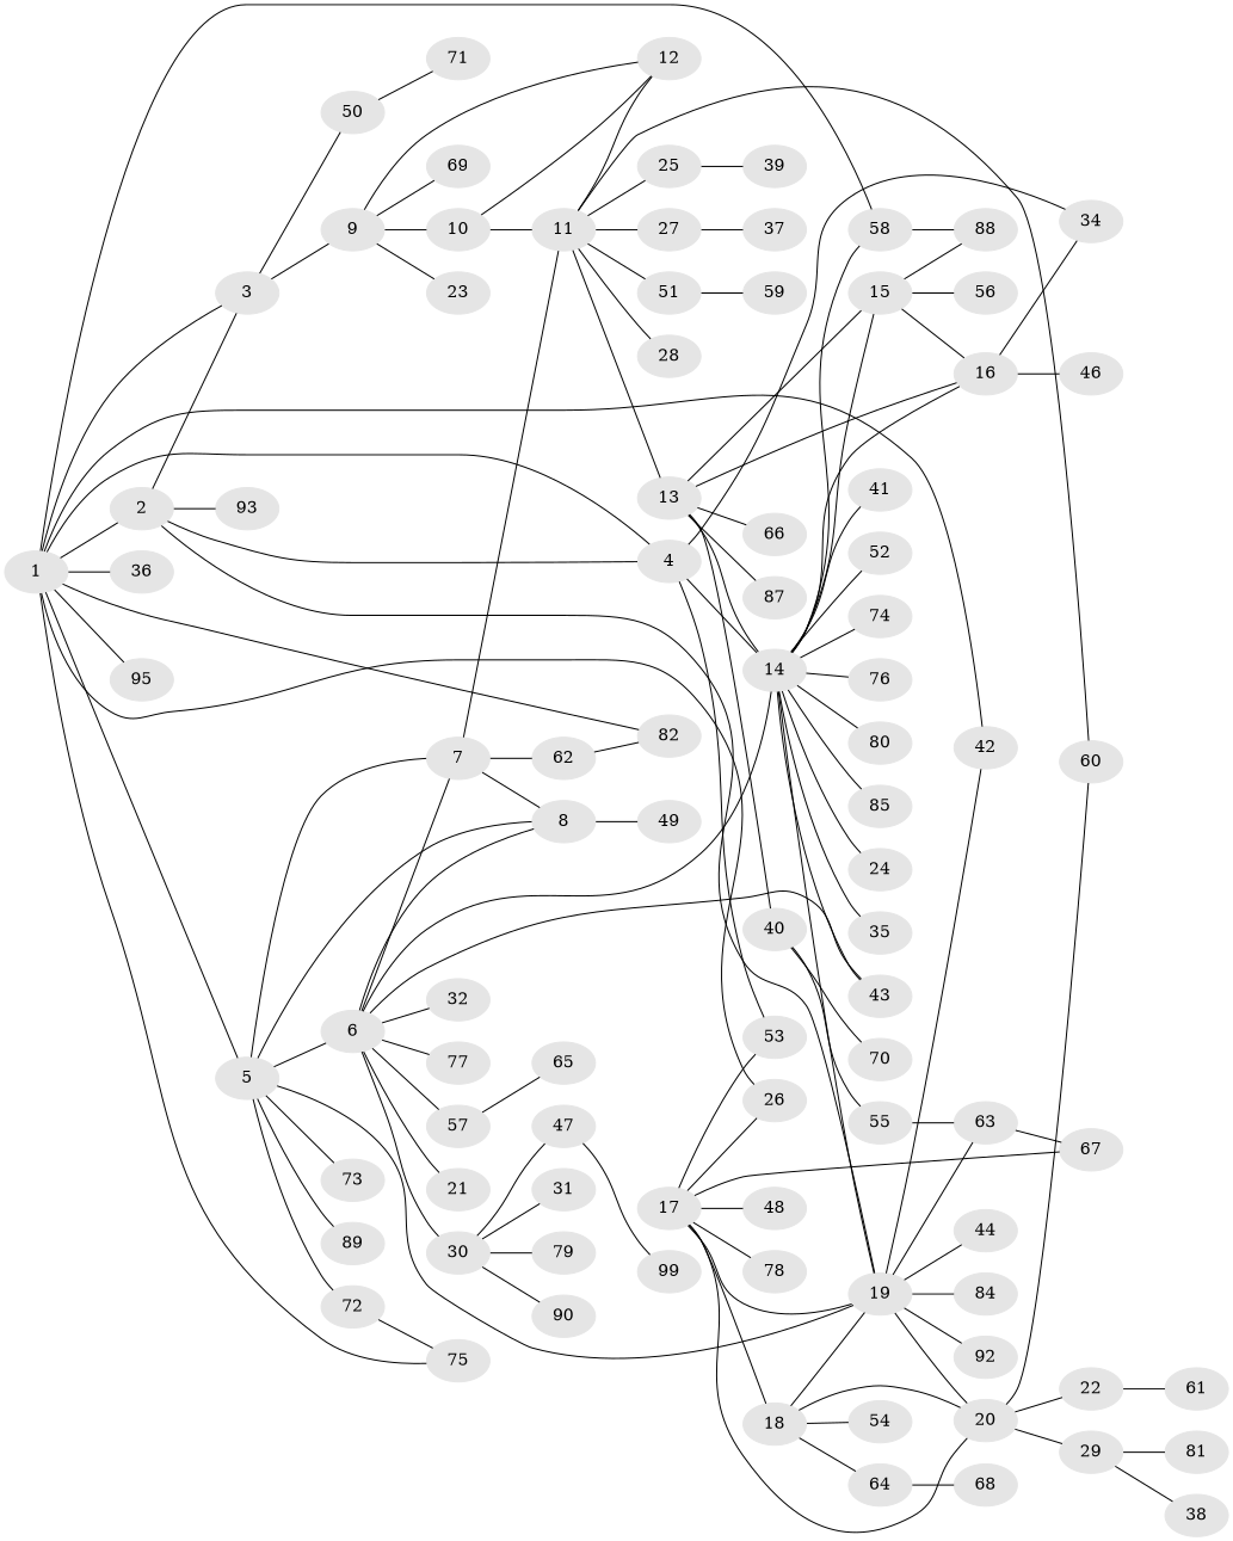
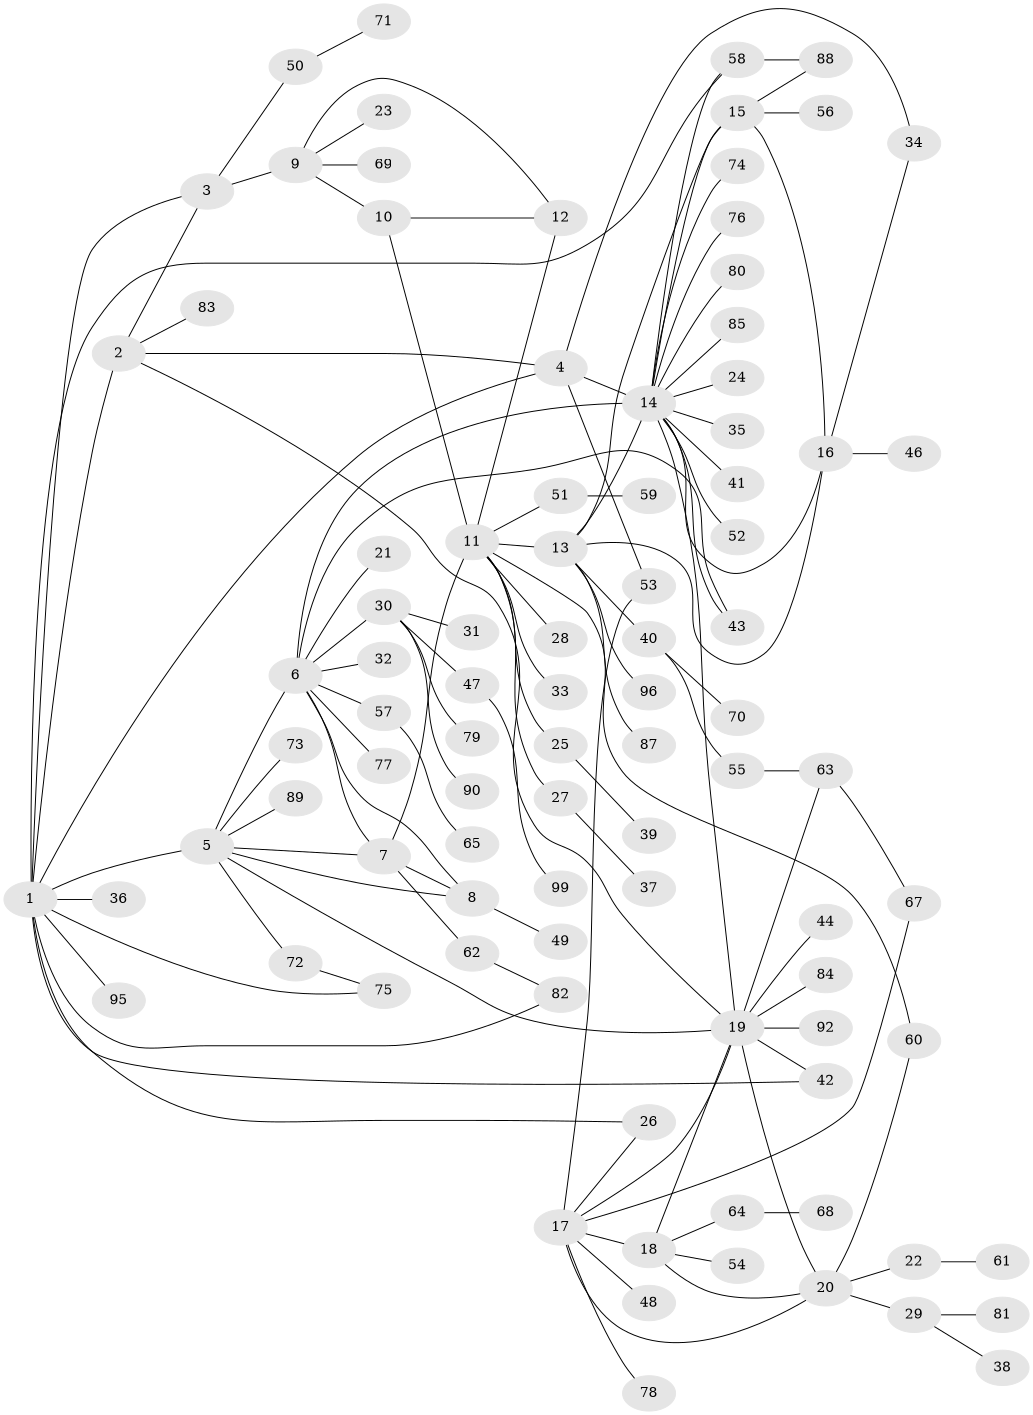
  graph {
    rankdir=LR
    node [color=gray90 style=filled]
    1
    2
    3
    4
    5
    26
    36
    42
    n9 [label=95]
    58
    75
    82
    19
-   83 [label=93]
+   83
    9
    50
    14
    34
    53
    6
    7
    8
    72
    73
    89
    88
    20
    44
    63
    84
    92
    10
    12
    23
    69
    71
    43
    15
    16
    24
    35
    41
    52
    74
    76
    80
    85
    21
    30
    32
    57
    77
    11
    62
    49
    31
    47
    79
    90
    65
    13
    25
    27
    28
+   33
    51
    60
    40
-   66
+   66 [label=96]
    87
    39
    37
    59
    56
    46
    55
    70
    17
    18
    48
    67
    78
    54
    64
    22
    29
    68
    61
    38
    81
    n91 [label=99]
    1 -- 2
    1 -- 3
    1 -- 4
    1 -- 5
    1 -- 26
    1 -- 36
    1 -- 42
    1 -- n9
    1 -- 58
    1 -- 75
    1 -- 82
    2 -- 3
    2 -- 4
    2 -- 19
    2 -- 83
    3 -- 9
    3 -- 50
    4 -- 14
    4 -- 34
    4 -- 53
    5 -- 19
    5 -- 6
    5 -- 7
    5 -- 8
    5 -- 72
    5 -- 73
    5 -- 89
    58 -- 88
    19 -- 42
    19 -- 20
    19 -- 44
    19 -- 63
    19 -- 84
    19 -- 92
    9 -- 10
    9 -- 12
    9 -- 23
    9 -- 69
    50 -- 71
    14 -- 58
    14 -- 19
    14 -- 43
    14 -- 15
    14 -- 16
    14 -- 24
    14 -- 35
    14 -- 41
    14 -- 52
    14 -- 74
    14 -- 76
    14 -- 80
    14 -- 85
    6 -- 14
    6 -- 7
    6 -- 8
    6 -- 43
    6 -- 21
    6 -- 30
    6 -- 32
    6 -- 57
    6 -- 77
    7 -- 8
    7 -- 11
    7 -- 62
    8 -- 49
    72 -- 75
    20 -- 60
    20 -- 22
    20 -- 29
    63 -- 67
    10 -- 12
    10 -- 11
    15 -- 88
    15 -- 16
    15 -- 56
    16 -- 34
    16 -- 46
    30 -- 31
    30 -- 47
    30 -- 79
    30 -- 90
    57 -- 65
    11 -- 12
    11 -- 13
    11 -- 25
    11 -- 27
    11 -- 28
+   11 -- 33
    11 -- 51
    11 -- 60
    62 -- 82
    47 -- n91
    13 -- 14
    13 -- 15
    13 -- 16
    13 -- 40
    13 -- 66
    13 -- 87
    25 -- 39
    27 -- 37
    51 -- 59
    40 -- 55
    40 -- 70
    55 -- 63
    17 -- 26
    17 -- 19
    17 -- 53
    17 -- 20
    17 -- 18
    17 -- 48
    17 -- 67
    17 -- 78
    18 -- 19
    18 -- 20
    18 -- 54
    18 -- 64
    64 -- 68
    22 -- 61
    29 -- 38
    29 -- 81
  }
